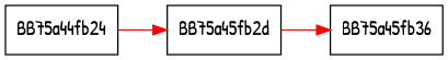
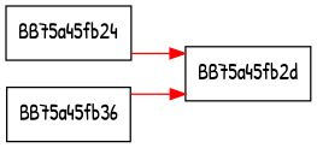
  digraph {
    fontname="Patrick Hand"
    rankdir=LR
    splines=ortho
    node [fontname="Patrick Hand" shape=box]
    edge [color=red fontname="Patrick Hand"]
-   BB75a45fb24 [label=BB75a44fb24]
+   BB75a45fb24
    BB75a45fb2d
    BB75a45fb36
    BB75a45fb24 -> BB75a45fb2d
-   BB75a45fb2d -> BB75a45fb36
+   BB75a45fb36 -> BB75a45fb2d
  }
